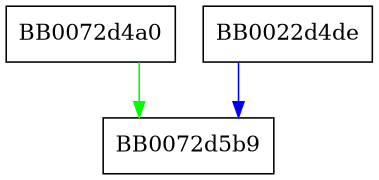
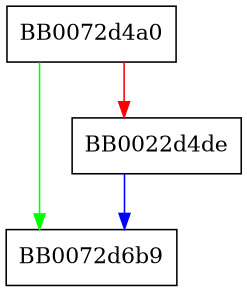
  digraph {
    splines=ortho
    node [shape=box]
    BB0072d4a0
-   BB0072d5b9
+   BB0072d5b9 [label=BB0072d6b9]
    n3 [label=BB0022d4de]
    BB0072d4a0 -> BB0072d5b9 [color=green]
+   BB0072d4a0 -> n3 [color=red]
    n3 -> BB0072d5b9 [color=blue]
  }
